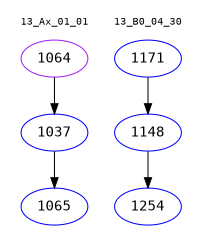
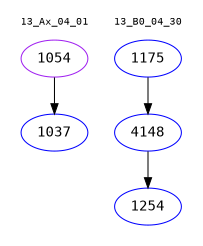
  digraph {
    fontname="DejaVu Sans Mono"
    node [color=blue fontname="DejaVu Sans Mono"]
    edge [color=black fontname="DejaVu Sans Mono"]
-   n1 [color=purple label=1064]
+   n1 [color=purple label=1054]
    n2 [label=1037]
-   n3 [label=1065]
-   n4 [label=1171]
-   n5 [label=1148]
+   n4 [label=1175]
+   n5 [label=4148]
    n6 [label=1254]
    subgraph cluster_1 {
      color=white
      fontsize=10
-     label="13_Ax_01_01"
+     label="13_Ax_04_01"
      n1
      n2
-     n3
    }
    subgraph cluster_2 {
      color=white
      fontsize=10
      label="13_B0_04_30"
      n4
      n5
      n6
    }
    n1 -> n2
-   n2 -> n3
    n4 -> n5
    n5 -> n6
  }
